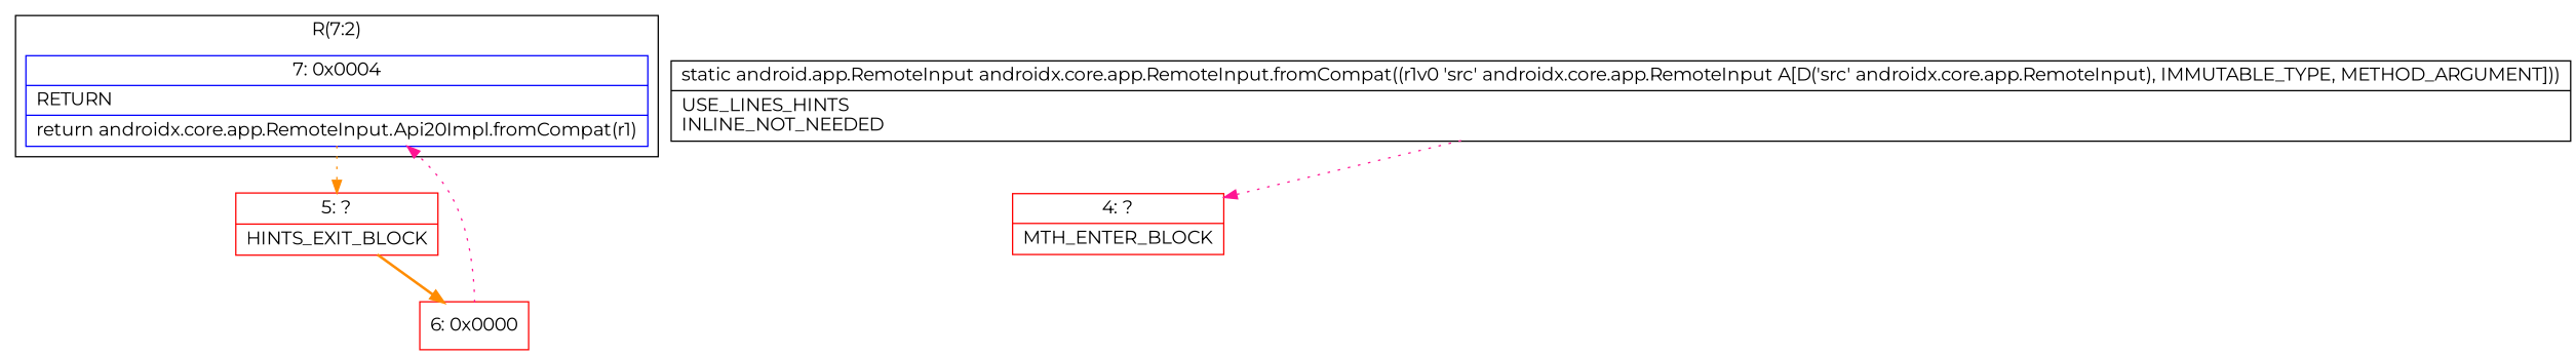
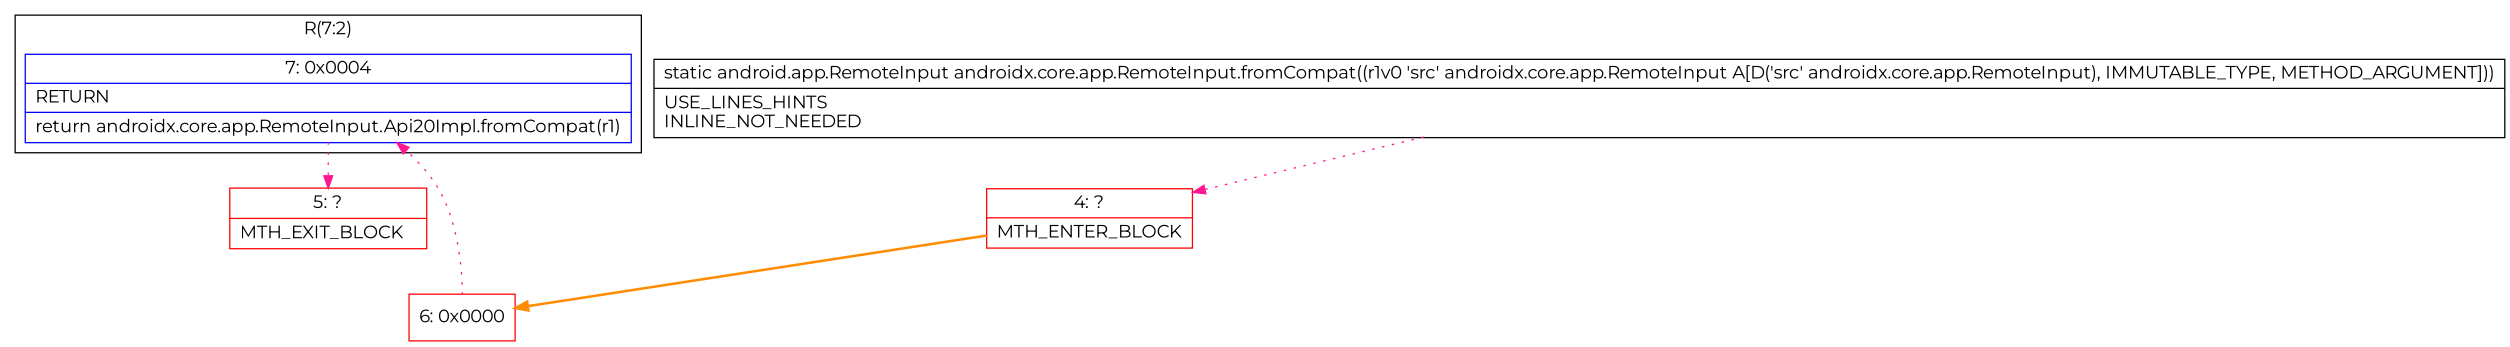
  digraph {
    fontname=Montserrat
    node [color=red fontname=Montserrat shape=record]
    edge [color=darkorange fontname=Montserrat style=dotted]
    n1 [color=blue label="{7\:\ 0x0004|RETURN\l|return androidx.core.app.RemoteInput.Api20Impl.fromCompat(r1)\l}"]
-   n2 [label="{5\:\ ?|HINTS_EXIT_BLOCK\l}"]
+   n2 [label="{5\:\ ?|MTH_EXIT_BLOCK\l}"]
    n3 [label="{4\:\ ?|MTH_ENTER_BLOCK\l}"]
    n4 [label="{6\:\ 0x0000}"]
    n5 [label="{static android.app.RemoteInput androidx.core.app.RemoteInput.fromCompat((r1v0 'src' androidx.core.app.RemoteInput A[D('src' androidx.core.app.RemoteInput), IMMUTABLE_TYPE, METHOD_ARGUMENT]))  | USE_LINES_HINTS\lINLINE_NOT_NEEDED\l}" color=""]
    subgraph cluster_1 {
      label="R(7:2)"
      n1
    }
-   n1 -> n2
-   n2 -> n4 [style=bold]
+   n1 -> n2 [color=deeppink]
+   n3 -> n4 [style=bold]
    n4 -> n1 [color=deeppink]
    n5 -> n3 [color=deeppink]
  }
